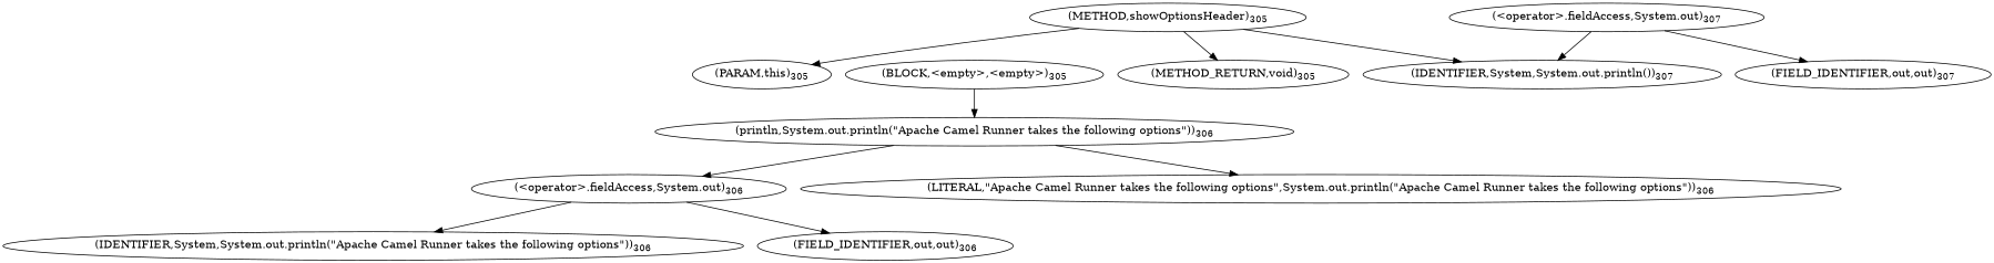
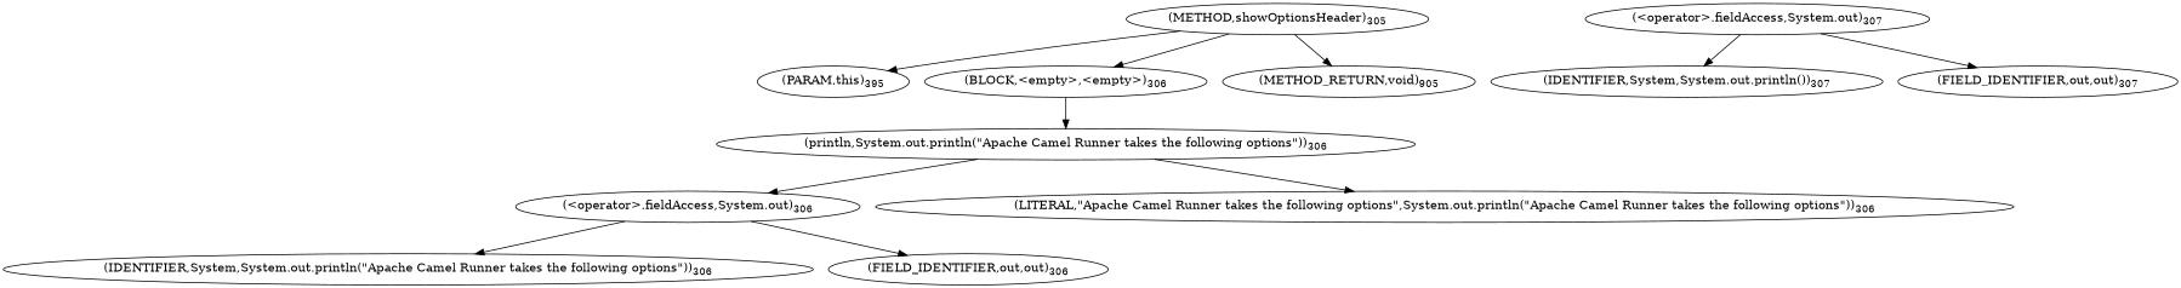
  digraph {
    n1 [label=<(METHOD,showOptionsHeader)<SUB>305</SUB>>]
-   n2 [label=<(PARAM,this)<SUB>305</SUB>>]
-   n3 [label=<(BLOCK,&lt;empty&gt;,&lt;empty&gt;)<SUB>305</SUB>>]
-   n4 [label=<(METHOD_RETURN,void)<SUB>305</SUB>>]
+   n2 [label=<(PARAM,this)<SUB>395</SUB>>]
+   n3 [label=<(BLOCK,&lt;empty&gt;,&lt;empty&gt;)<SUB>306</SUB>>]
+   n4 [label=<(METHOD_RETURN,void)<SUB>905</SUB>>]
    n5 [label=<(println,System.out.println(&quot;Apache Camel Runner takes the following options&quot;))<SUB>306</SUB>>]
    n6 [label=<(&lt;operator&gt;.fieldAccess,System.out)<SUB>306</SUB>>]
    n7 [label=<(LITERAL,&quot;Apache Camel Runner takes the following options&quot;,System.out.println(&quot;Apache Camel Runner takes the following options&quot;))<SUB>306</SUB>>]
    n8 [label=<(IDENTIFIER,System,System.out.println(&quot;Apache Camel Runner takes the following options&quot;))<SUB>306</SUB>>]
    n9 [label=<(FIELD_IDENTIFIER,out,out)<SUB>306</SUB>>]
    n10 [label=<(&lt;operator&gt;.fieldAccess,System.out)<SUB>307</SUB>>]
    n11 [label=<(IDENTIFIER,System,System.out.println())<SUB>307</SUB>>]
    n12 [label=<(FIELD_IDENTIFIER,out,out)<SUB>307</SUB>>]
    n1 -> n2
-   n1 -> n11
+   n1 -> n3
    n1 -> n4
    n3 -> n5
    n5 -> n6
    n5 -> n7
    n6 -> n8
    n6 -> n9
    n10 -> n11
    n10 -> n12
  }
